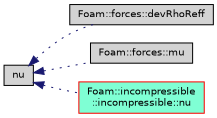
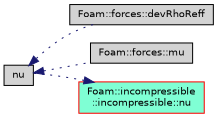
  digraph {
    fontname="DejaVu Sans"
    rankdir=LR
    node [color=black fillcolor=lightgrey fontname="DejaVu Sans" fontsize=10 shape=record style=filled]
    edge [color=midnightblue dir=back fontname="DejaVu Sans" fontsize=10 labelfontname=FreeSans labelfontsize=10 style=dotted]
    n1 [fontcolor=black height=0.2 label=nu width=0.4]
    n2 [height=0.2 label="Foam::forces::devRhoReff" width=0.4]
    n3 [height=0.2 label="Foam::forces::mu" width=0.4]
    n4 [color=red fillcolor=aquamarine height=0.2 label="Foam::incompressible\l::incompressible::nu" width=0.4]
    n1 -> n2
    n1 -> n3
-   n1 -> n4
+   n4 -> n1
  }
